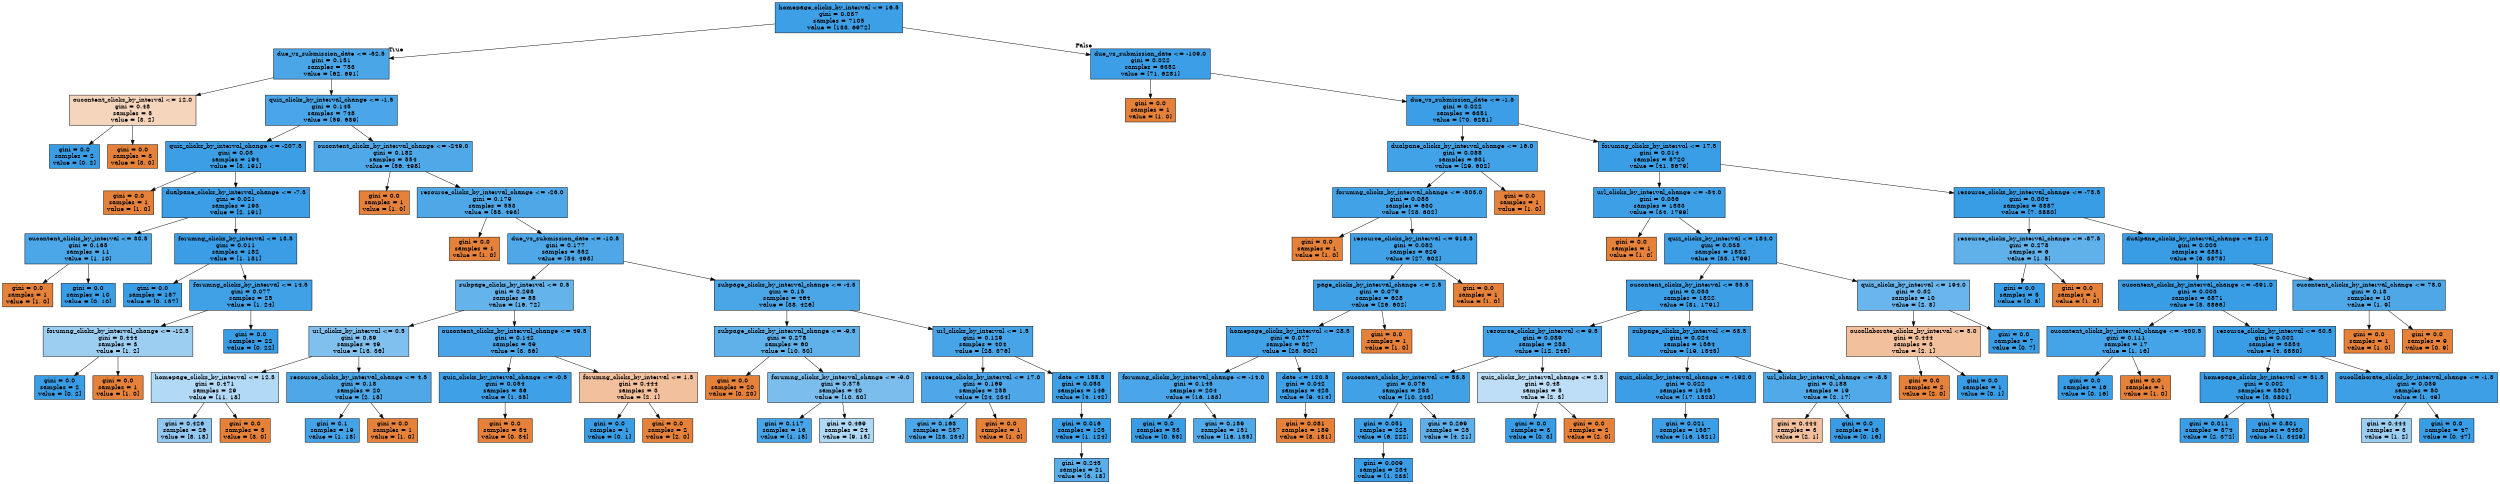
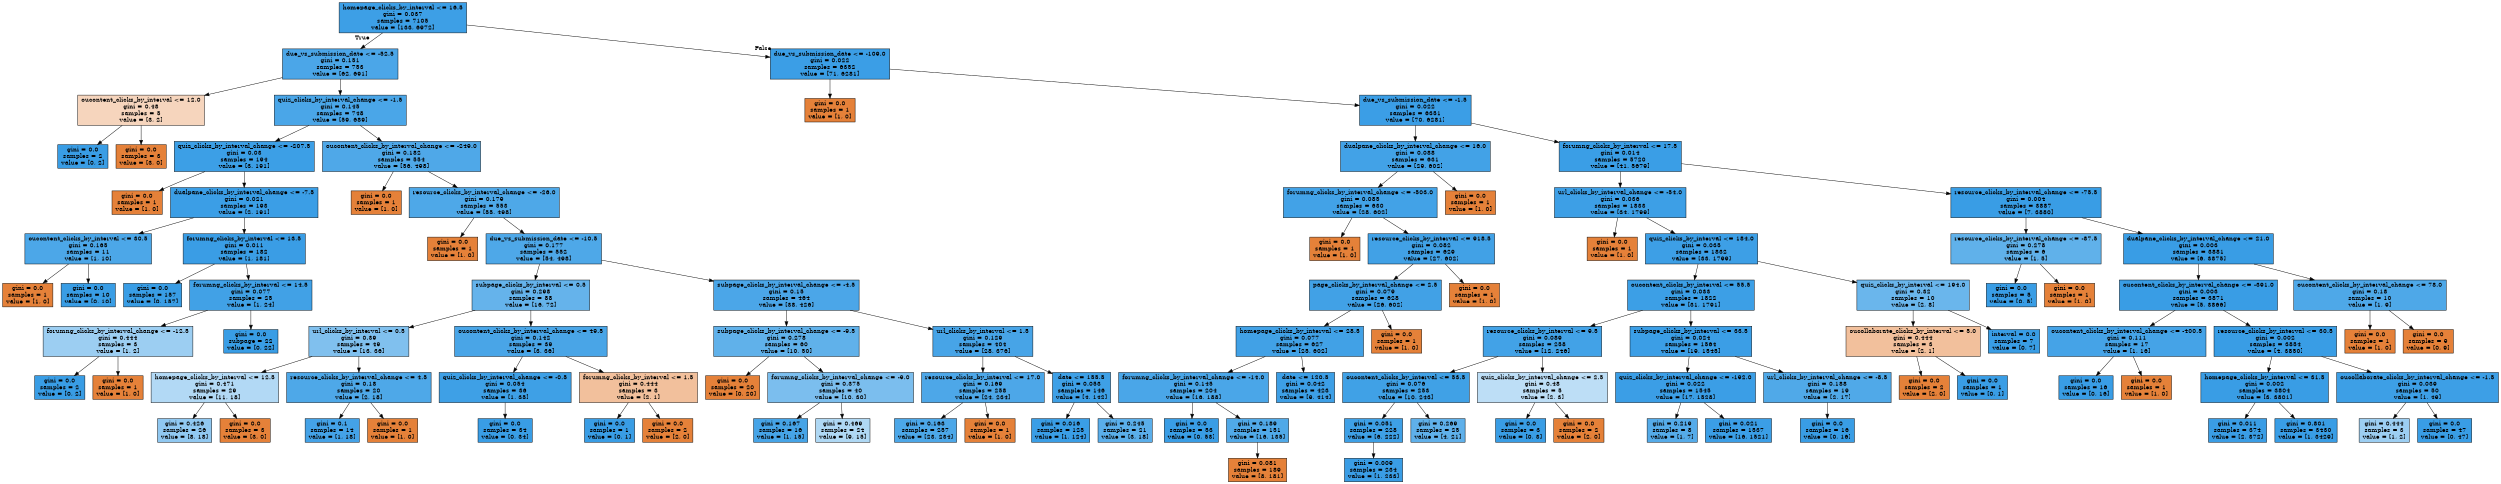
  digraph {
    node [color=black fillcolor="#e58139ff" shape=box style=filled]
    n1 [fillcolor="#399de5fa" label="homepage_clicks_by_interval <= 16.5\ngini = 0.037\nsamples = 7105\nvalue = [133, 6972]"]
    n2 [fillcolor="#399de5e8" label="due_vs_submission_date <= -52.5\ngini = 0.151\nsamples = 753\nvalue = [62, 691]"]
    n3 [fillcolor="#399de5fc" label="due_vs_submission_date <= -109.0\ngini = 0.022\nsamples = 6352\nvalue = [71, 6281]"]
    n4 [fillcolor="#e5813955" label="oucontent_clicks_by_interval <= 12.0\ngini = 0.48\nsamples = 5\nvalue = [3, 2]"]
    n5 [fillcolor="#399de5e9" label="quiz_clicks_by_interval_change <= -1.5\ngini = 0.145\nsamples = 748\nvalue = [59, 689]"]
    n6 [label="gini = 0.0\nsamples = 1\nvalue = [1, 0]"]
    n7 [fillcolor="#399de5fc" label="due_vs_submission_date <= -1.5\ngini = 0.022\nsamples = 6351\nvalue = [70, 6281]"]
    n8 [fillcolor="#399de5ff" label="gini = 0.0\nsamples = 2\nvalue = [0, 2]"]
    n9 [label="gini = 0.0\nsamples = 3\nvalue = [3, 0]"]
    n10 [fillcolor="#399de5fb" label="quiz_clicks_by_interval_change <= -207.5\ngini = 0.03\nsamples = 194\nvalue = [3, 191]"]
    n11 [fillcolor="#399de5e2" label="oucontent_clicks_by_interval_change <= -249.0\ngini = 0.182\nsamples = 554\nvalue = [56, 498]"]
    n12 [label="gini = 0.0\nsamples = 1\nvalue = [1, 0]"]
    n13 [fillcolor="#399de5fc" label="dualpane_clicks_by_interval_change <= -7.5\ngini = 0.021\nsamples = 193\nvalue = [2, 191]"]
    n14 [label="gini = 0.0\nsamples = 1\nvalue = [1, 0]"]
    n15 [fillcolor="#399de5e3" label="resource_clicks_by_interval_change <= -26.0\ngini = 0.179\nsamples = 553\nvalue = [55, 498]"]
    n16 [fillcolor="#399de5e6" label="oucontent_clicks_by_interval <= 30.5\ngini = 0.165\nsamples = 11\nvalue = [1, 10]"]
    n17 [fillcolor="#399de5fe" label="forumng_clicks_by_interval <= 13.5\ngini = 0.011\nsamples = 182\nvalue = [1, 181]"]
    n18 [label="gini = 0.0\nsamples = 1\nvalue = [1, 0]"]
    n19 [fillcolor="#399de5ff" label="gini = 0.0\nsamples = 10\nvalue = [0, 10]"]
    n20 [fillcolor="#399de5ff" label="gini = 0.0\nsamples = 157\nvalue = [0, 157]"]
    n21 [fillcolor="#399de5f4" label="forumng_clicks_by_interval <= 14.5\ngini = 0.077\nsamples = 25\nvalue = [1, 24]"]
    n22 [fillcolor="#399de57f" label="forumng_clicks_by_interval_change <= -12.5\ngini = 0.444\nsamples = 3\nvalue = [1, 2]"]
-   n23 [fillcolor="#399de5ff" label="gini = 0.0\nsamples = 22\nvalue = [0, 22]"]
+   n23 [fillcolor="#399de5ff" label="gini = 0.0\nsubpage = 22\nvalue = [0, 22]"]
    n24 [fillcolor="#399de5ff" label="gini = 0.0\nsamples = 2\nvalue = [0, 2]"]
    n25 [label="gini = 0.0\nsamples = 1\nvalue = [1, 0]"]
    n26 [label="gini = 0.0\nsamples = 1\nvalue = [1, 0]"]
    n27 [fillcolor="#399de5e3" label="due_vs_submission_date <= -10.5\ngini = 0.177\nsamples = 552\nvalue = [54, 498]"]
    n28 [fillcolor="#399de5c6" label="subpage_clicks_by_interval <= 0.5\ngini = 0.298\nsamples = 88\nvalue = [16, 72]"]
    n29 [fillcolor="#399de5e8" label="subpage_clicks_by_interval_change <= -4.5\ngini = 0.15\nsamples = 464\nvalue = [38, 426]"]
    n30 [fillcolor="#399de5a3" label="url_clicks_by_interval <= 0.5\ngini = 0.39\nsamples = 49\nvalue = [13, 36]"]
    n31 [fillcolor="#399de5ea" label="oucontent_clicks_by_interval_change <= 49.5\ngini = 0.142\nsamples = 39\nvalue = [3, 36]"]
    n32 [fillcolor="#399de5cc" label="subpage_clicks_by_interval_change <= -9.5\ngini = 0.278\nsamples = 60\nvalue = [10, 50]"]
    n33 [fillcolor="#399de5ec" label="url_clicks_by_interval <= 1.5\ngini = 0.129\nsamples = 404\nvalue = [28, 376]"]
    n34 [fillcolor="#399de563" label="homepage_clicks_by_interval <= 12.5\ngini = 0.471\nsamples = 29\nvalue = [11, 18]"]
    n35 [fillcolor="#399de5e3" label="resource_clicks_by_interval_change <= 4.5\ngini = 0.18\nsamples = 20\nvalue = [2, 18]"]
    n36 [fillcolor="#399de5f8" label="quiz_clicks_by_interval_change <= -0.5\ngini = 0.054\nsamples = 36\nvalue = [1, 35]"]
    n37 [fillcolor="#e581397f" label="forumng_clicks_by_interval <= 1.5\ngini = 0.444\nsamples = 3\nvalue = [2, 1]"]
    n38 [fillcolor="#399de58e" label="gini = 0.426\nsamples = 26\nvalue = [8, 18]"]
    n39 [label="gini = 0.0\nsamples = 3\nvalue = [3, 0]"]
-   n40 [fillcolor="#399de5f1" label="gini = 0.1\nsamples = 19\nvalue = [1, 18]"]
+   n40 [fillcolor="#399de5f1" label="gini = 0.1\nsamples = 14\nvalue = [1, 18]"]
    n41 [label="gini = 0.0\nsamples = 1\nvalue = [1, 0]"]
-   n42 [label="gini = 0.0\nsamples = 34\nvalue = [0, 34]"]
+   n42 [fillcolor="#399de5ff" label="gini = 0.0\nsamples = 34\nvalue = [0, 34]"]
    n43 [fillcolor="#399de5ff" label="gini = 0.0\nsamples = 1\nvalue = [0, 1]"]
    n44 [label="gini = 0.0\nsamples = 2\nvalue = [2, 0]"]
    n45 [label="gini = 0.0\nsamples = 20\nvalue = [0, 20]"]
    n46 [fillcolor="#399de5aa" label="forumng_clicks_by_interval_change <= -9.0\ngini = 0.375\nsamples = 40\nvalue = [10, 30]"]
    n47 [fillcolor="#399de5e5" label="resource_clicks_by_interval <= 17.0\ngini = 0.169\nsamples = 258\nvalue = [24, 234]"]
    n48 [fillcolor="#399de5f8" label="date <= 155.5\ngini = 0.053\nsamples = 146\nvalue = [4, 142]"]
-   n49 [fillcolor="#399de5ee" label="gini = 0.117\nsamples = 16\nvalue = [1, 15]"]
+   n49 [fillcolor="#399de5ee" label="gini = 0.167\nsamples = 16\nvalue = [1, 15]"]
    n50 [fillcolor="#399de566" label="gini = 0.469\nsamples = 24\nvalue = [9, 15]"]
    n51 [fillcolor="#399de5e6" label="gini = 0.163\nsamples = 257\nvalue = [23, 234]"]
    n52 [label="gini = 0.0\nsamples = 1\nvalue = [1, 0]"]
    n53 [fillcolor="#399de5fd" label="gini = 0.016\nsamples = 125\nvalue = [1, 124]"]
    n54 [fillcolor="#399de5d4" label="gini = 0.245\nsamples = 21\nvalue = [3, 18]"]
    n55 [fillcolor="#399de5f3" label="dualpane_clicks_by_interval_change <= 16.0\ngini = 0.088\nsamples = 631\nvalue = [29, 602]"]
    n56 [fillcolor="#399de5fd" label="forumng_clicks_by_interval <= 17.5\ngini = 0.014\nsamples = 5720\nvalue = [41, 5679]"]
    n57 [fillcolor="#399de5f3" label="forumng_clicks_by_interval_change <= -503.0\ngini = 0.085\nsamples = 630\nvalue = [28, 602]"]
    n58 [label="gini = 0.0\nsamples = 1\nvalue = [1, 0]"]
    n59 [fillcolor="#399de5fa" label="url_clicks_by_interval_change <= -54.0\ngini = 0.036\nsamples = 1833\nvalue = [34, 1799]"]
    n60 [fillcolor="#399de5ff" label="resource_clicks_by_interval_change <= -75.5\ngini = 0.004\nsamples = 3887\nvalue = [7, 3880]"]
    n61 [label="gini = 0.0\nsamples = 1\nvalue = [1, 0]"]
    n62 [fillcolor="#399de5f4" label="resource_clicks_by_interval <= 918.5\ngini = 0.082\nsamples = 629\nvalue = [27, 602]"]
    n63 [fillcolor="#399de5f4" label="page_clicks_by_interval_change <= 2.5\ngini = 0.079\nsamples = 628\nvalue = [26, 602]"]
    n64 [label="gini = 0.0\nsamples = 1\nvalue = [1, 0]"]
    n65 [fillcolor="#399de5f4" label="homepage_clicks_by_interval <= 28.5\ngini = 0.077\nsamples = 627\nvalue = [25, 602]"]
    n66 [label="gini = 0.0\nsamples = 1\nvalue = [1, 0]"]
    n67 [fillcolor="#399de5e9" label="forumng_clicks_by_interval_change <= -14.0\ngini = 0.145\nsamples = 204\nvalue = [16, 188]"]
    n68 [fillcolor="#399de5f9" label="date <= 120.5\ngini = 0.042\nsamples = 423\nvalue = [9, 414]"]
    n69 [fillcolor="#399de5ff" label="gini = 0.0\nsamples = 53\nvalue = [0, 53]"]
    n70 [fillcolor="#399de5e1" label="gini = 0.189\nsamples = 151\nvalue = [16, 135]"]
    n71 [label="gini = 0.081\nsamples = 189\nvalue = [8, 181]"]
    n72 [fillcolor="#399de5fe" label="gini = 0.009\nsamples = 234\nvalue = [1, 233]"]
    n73 [label="gini = 0.0\nsamples = 1\nvalue = [1, 0]"]
    n74 [fillcolor="#399de5fa" label="quiz_clicks_by_interval <= 184.0\ngini = 0.035\nsamples = 1832\nvalue = [33, 1799]"]
    n75 [fillcolor="#399de5cc" label="resource_clicks_by_interval_change <= -87.5\ngini = 0.278\nsamples = 6\nvalue = [1, 5]"]
    n76 [fillcolor="#399de5ff" label="dualpane_clicks_by_interval_change <= 21.0\ngini = 0.003\nsamples = 3881\nvalue = [6, 3875]"]
    n77 [fillcolor="#399de5fb" label="oucontent_clicks_by_interval <= 55.5\ngini = 0.033\nsamples = 1822\nvalue = [31, 1791]"]
    n78 [fillcolor="#399de5bf" label="quiz_clicks_by_interval <= 194.0\ngini = 0.32\nsamples = 10\nvalue = [2, 8]"]
    n79 [fillcolor="#399de5f3" label="resource_clicks_by_interval <= 9.5\ngini = 0.089\nsamples = 258\nvalue = [12, 246]"]
    n80 [fillcolor="#399de5fc" label="subpage_clicks_by_interval <= 33.5\ngini = 0.024\nsamples = 1564\nvalue = [19, 1545]"]
    n81 [fillcolor="#e581397f" label="oucollaborate_clicks_by_interval <= 5.0\ngini = 0.444\nsamples = 3\nvalue = [2, 1]"]
-   n82 [fillcolor="#399de5ff" label="gini = 0.0\nsamples = 7\nvalue = [0, 7]"]
+   n82 [fillcolor="#399de5ff" label="interval = 0.0\nsamples = 7\nvalue = [0, 7]"]
    n83 [fillcolor="#399de5f5" label="oucontent_clicks_by_interval <= 53.5\ngini = 0.076\nsamples = 253\nvalue = [10, 243]"]
    n84 [fillcolor="#399de555" label="quiz_clicks_by_interval_change <= 2.5\ngini = 0.48\nsamples = 5\nvalue = [2, 3]"]
    n85 [fillcolor="#399de5fc" label="quiz_clicks_by_interval_change <= -192.0\ngini = 0.022\nsamples = 1545\nvalue = [17, 1528]"]
    n86 [fillcolor="#399de5e1" label="url_clicks_by_interval_change <= -8.5\ngini = 0.188\nsamples = 19\nvalue = [2, 17]"]
    n87 [fillcolor="#399de5f8" label="gini = 0.051\nsamples = 228\nvalue = [6, 222]"]
    n88 [fillcolor="#399de5ce" label="gini = 0.269\nsamples = 25\nvalue = [4, 21]"]
    n89 [fillcolor="#399de5ff" label="gini = 0.0\nsamples = 3\nvalue = [0, 3]"]
    n90 [label="gini = 0.0\nsamples = 2\nvalue = [2, 0]"]
+   n91 [fillcolor="#399de5db" label="gini = 0.219\nsamples = 8\nvalue = [1, 7]"]
    n92 [fillcolor="#399de5fc" label="gini = 0.021\nsamples = 1537\nvalue = [16, 1521]"]
-   n93 [fillcolor="#e581397f" label="gini = 0.444\nsamples = 3\nvalue = [2, 1]"]
    n94 [fillcolor="#399de5ff" label="gini = 0.0\nsamples = 16\nvalue = [0, 16]"]
    n95 [label="gini = 0.0\nsamples = 2\nvalue = [2, 0]"]
    n96 [fillcolor="#399de5ff" label="gini = 0.0\nsamples = 1\nvalue = [0, 1]"]
    n97 [fillcolor="#399de5ff" label="gini = 0.0\nsamples = 5\nvalue = [0, 5]"]
    n98 [label="gini = 0.0\nsamples = 1\nvalue = [1, 0]"]
    n99 [fillcolor="#399de5ff" label="oucontent_clicks_by_interval_change <= -391.0\ngini = 0.003\nsamples = 3871\nvalue = [5, 3866]"]
    n100 [fillcolor="#399de5e3" label="oucontent_clicks_by_interval_change <= 78.0\ngini = 0.18\nsamples = 10\nvalue = [1, 9]"]
    n101 [fillcolor="#399de5ef" label="oucontent_clicks_by_interval_change <= -400.5\ngini = 0.111\nsamples = 17\nvalue = [1, 16]"]
    n102 [fillcolor="#399de5ff" label="resource_clicks_by_interval <= 30.5\ngini = 0.002\nsamples = 3854\nvalue = [4, 3850]"]
    n103 [label="gini = 0.0\nsamples = 1\nvalue = [1, 0]"]
    n104 [label="gini = 0.0\nsamples = 9\nvalue = [0, 9]"]
    n105 [fillcolor="#399de5ff" label="gini = 0.0\nsamples = 16\nvalue = [0, 16]"]
    n106 [label="gini = 0.0\nsamples = 1\nvalue = [1, 0]"]
    n107 [fillcolor="#399de5ff" label="homepage_clicks_by_interval <= 31.5\ngini = 0.002\nsamples = 3804\nvalue = [3, 3801]"]
    n108 [fillcolor="#399de5fa" label="oucollaborate_clicks_by_interval_change <= -1.5\ngini = 0.039\nsamples = 50\nvalue = [1, 49]"]
    n109 [fillcolor="#399de5fe" label="gini = 0.011\nsamples = 374\nvalue = [2, 372]"]
    n110 [fillcolor="#399de5ff" label="gini = 0.801\nsamples = 3430\nvalue = [1, 3429]"]
    n111 [fillcolor="#399de57f" label="gini = 0.444\nsamples = 3\nvalue = [1, 2]"]
    n112 [fillcolor="#399de5ff" label="gini = 0.0\nsamples = 47\nvalue = [0, 47]"]
    n1 -> n2 [headlabel=True labelangle=45 labeldistance=2.5]
    n1 -> n3 [headlabel=False labelangle=-45 labeldistance=2.5]
    n2 -> n4
    n2 -> n5
    n3 -> n6
    n3 -> n7
    n4 -> n8
    n4 -> n9
    n5 -> n10
    n5 -> n11
    n7 -> n55
    n7 -> n56
    n10 -> n12
    n10 -> n13
    n11 -> n14
    n11 -> n15
    n13 -> n16
    n13 -> n17
    n15 -> n26
    n15 -> n27
    n16 -> n18
    n16 -> n19
    n17 -> n20
    n17 -> n21
    n21 -> n22
    n21 -> n23
    n22 -> n24
    n22 -> n25
    n27 -> n28
    n27 -> n29
    n28 -> n30
    n28 -> n31
    n29 -> n32
    n29 -> n33
    n30 -> n34
    n30 -> n35
    n31 -> n36
    n31 -> n37
    n32 -> n45
    n32 -> n46
    n33 -> n47
    n33 -> n48
    n34 -> n38
    n34 -> n39
    n35 -> n40
    n35 -> n41
    n36 -> n42
    n37 -> n43
    n37 -> n44
    n46 -> n49
    n46 -> n50
    n47 -> n51
    n47 -> n52
    n48 -> n53
-   n53 -> n54
+   n48 -> n54
    n55 -> n57
    n55 -> n58
    n56 -> n59
    n56 -> n60
    n57 -> n61
    n57 -> n62
    n59 -> n73
    n59 -> n74
    n60 -> n75
    n60 -> n76
    n62 -> n63
    n62 -> n64
    n63 -> n65
    n63 -> n66
    n65 -> n67
    n65 -> n68
    n67 -> n69
    n67 -> n70
-   n68 -> n71
+   n70 -> n71
    n74 -> n77
    n74 -> n78
    n75 -> n97
    n75 -> n98
    n76 -> n99
    n76 -> n100
    n77 -> n79
    n77 -> n80
    n78 -> n81
    n78 -> n82
    n79 -> n83
    n79 -> n84
    n80 -> n85
    n80 -> n86
    n81 -> n95
    n81 -> n96
    n83 -> n87
    n83 -> n88
    n84 -> n89
    n84 -> n90
+   n85 -> n91
    n85 -> n92
-   n86 -> n93
    n86 -> n94
    n87 -> n72
    n99 -> n101
    n99 -> n102
    n100 -> n103
    n100 -> n104
    n101 -> n105
    n101 -> n106
    n102 -> n107
    n102 -> n108
    n107 -> n109
    n107 -> n110
    n108 -> n111
    n108 -> n112
  }
